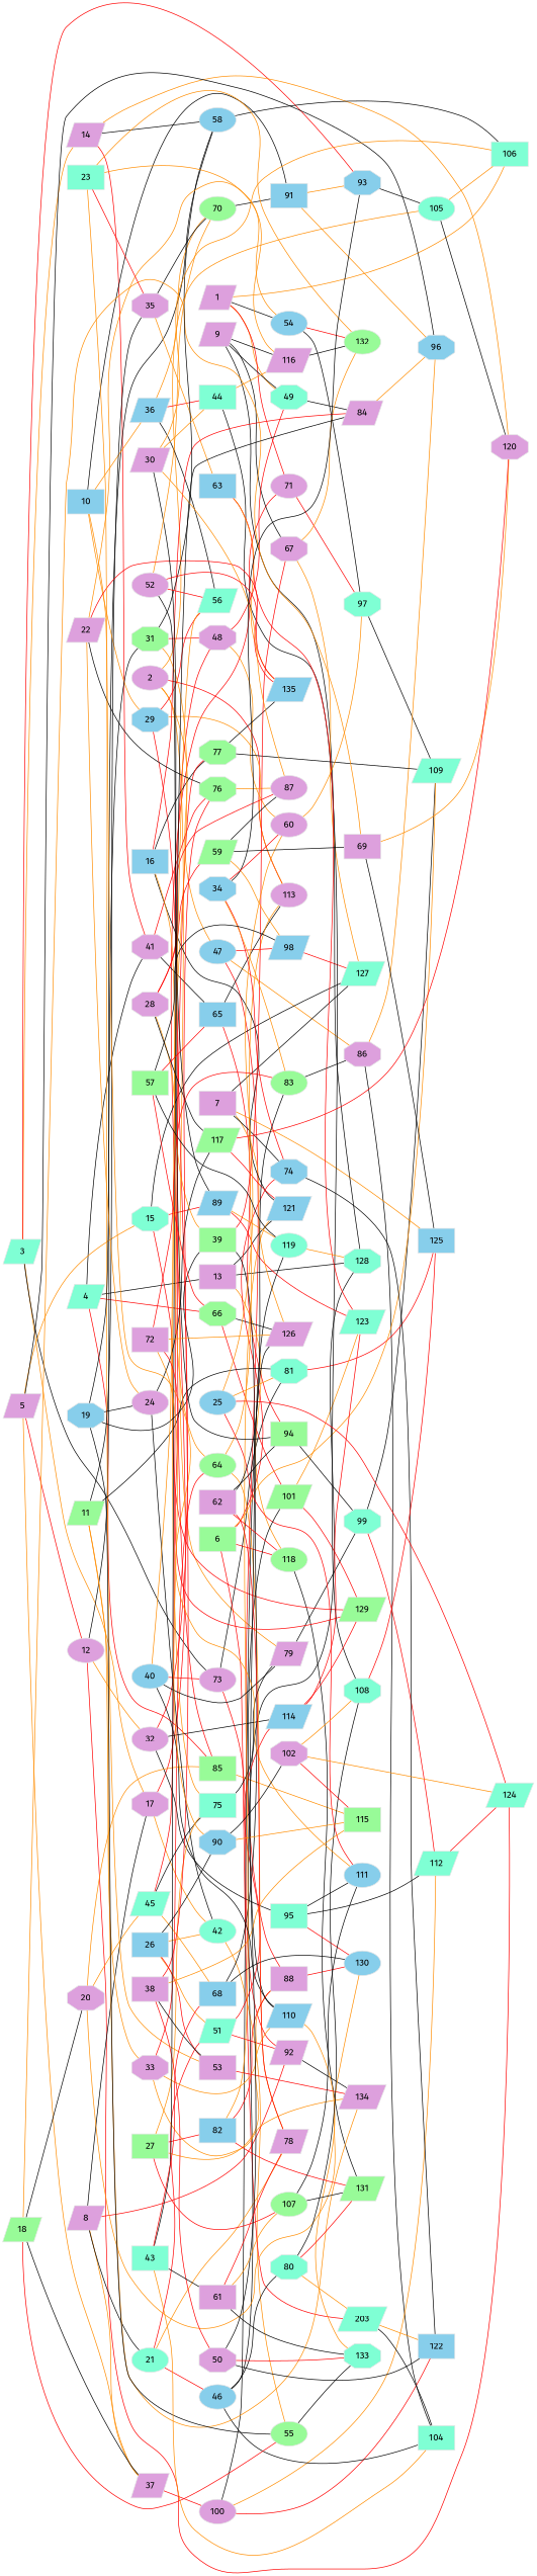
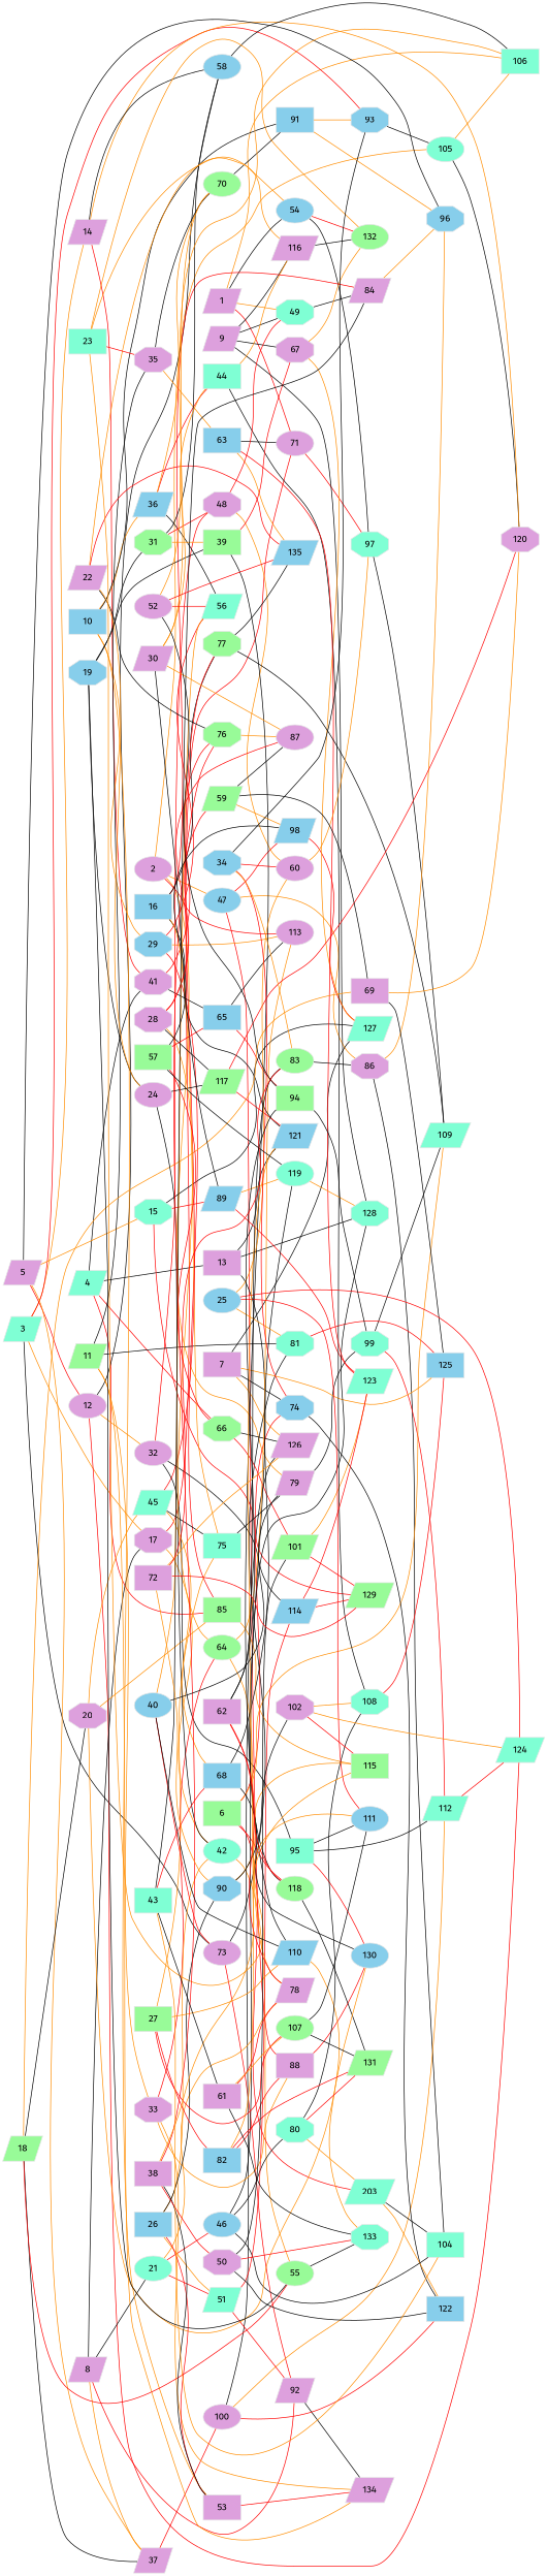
  graph {
    fontname="Fira Sans"
    rankdir=LR
    node [color=gray90 fillcolor=plum fontname="Fira Sans" shape=parallelogram style=filled]
    edge [color=black fontname="Fira Sans"]
    49 [fillcolor=aquamarine shape=octagon]
    1
    54 [fillcolor=skyblue shape=ellipse]
    71 [shape=ellipse]
    106 [fillcolor=aquamarine shape=box]
    84
    132 [fillcolor=palegreen shape=ellipse]
    97 [fillcolor=aquamarine shape=octagon]
    2 [shape=ellipse]
    47 [fillcolor=skyblue shape=ellipse]
    79
    105 [fillcolor=aquamarine shape=ellipse]
    113 [shape=ellipse]
    88 [shape=box]
    86 [shape=octagon]
    98 [fillcolor=skyblue]
    99 [fillcolor=aquamarine shape=octagon]
    120 [shape=octagon]
    3 [fillcolor=aquamarine]
    14
    17 [shape=octagon]
    73 [shape=ellipse]
    93 [fillcolor=skyblue shape=octagon]
    41 [shape=octagon]
    58 [fillcolor=skyblue shape=ellipse]
    42 [fillcolor=aquamarine shape=ellipse]
    92
    81 [fillcolor=aquamarine shape=octagon]
    4 [fillcolor=aquamarine]
    13 [shape=box]
    66 [fillcolor=palegreen shape=octagon]
    85 [fillcolor=palegreen shape=box]
    118 [fillcolor=palegreen shape=ellipse]
    128 [fillcolor=aquamarine shape=octagon]
    121 [fillcolor=skyblue]
    76 [fillcolor=palegreen shape=octagon]
    65 [fillcolor=skyblue shape=box]
    126
    101 [fillcolor=palegreen]
    115 [fillcolor=palegreen shape=box]
    12 [shape=ellipse]
    5
    15 [fillcolor=aquamarine shape=octagon]
    37
    96 [fillcolor=skyblue shape=octagon]
    32 [shape=ellipse]
    124 [fillcolor=aquamarine]
    127 [fillcolor=aquamarine]
    89 [fillcolor=skyblue]
    129 [fillcolor=palegreen]
    100 [shape=ellipse]
    6 [fillcolor=palegreen shape=box]
    74 [fillcolor=skyblue shape=octagon]
    n54 [fillcolor=aquamarine label=203]
    109 [fillcolor=aquamarine]
    122 [fillcolor=skyblue shape=box]
    104 [fillcolor=aquamarine shape=box]
    131 [fillcolor=palegreen]
    7 [shape=box]
    125 [fillcolor=skyblue shape=box]
    8
    21 [fillcolor=aquamarine shape=ellipse]
    46 [fillcolor=skyblue shape=ellipse]
    51 [fillcolor=aquamarine]
    78
    134
    9
    67 [shape=octagon]
    116
    10 [fillcolor=skyblue shape=box]
    29 [fillcolor=skyblue shape=octagon]
    36 [fillcolor=skyblue]
    53 [shape=box]
    91 [fillcolor=skyblue shape=box]
    56 [fillcolor=aquamarine]
    44 [fillcolor=aquamarine shape=box]
    70 [fillcolor=palegreen shape=ellipse]
    11 [fillcolor=palegreen]
    33 [shape=octagon]
    35 [shape=octagon]
    64 [fillcolor=palegreen shape=ellipse]
    63 [fillcolor=skyblue shape=box]
    48 [shape=octagon]
    95 [fillcolor=aquamarine shape=box]
    114 [fillcolor=skyblue]
    119 [fillcolor=aquamarine shape=ellipse]
    123 [fillcolor=aquamarine]
    16 [fillcolor=skyblue shape=box]
    75 [fillcolor=aquamarine shape=box]
    77 [fillcolor=palegreen shape=octagon]
    135 [fillcolor=skyblue]
    55 [fillcolor=palegreen shape=ellipse]
    18 [fillcolor=palegreen]
    20 [shape=octagon]
    69 [shape=box]
    45 [fillcolor=aquamarine]
    130 [fillcolor=skyblue shape=ellipse]
    133 [fillcolor=aquamarine shape=octagon]
    19 [fillcolor=skyblue shape=octagon]
    24 [shape=ellipse]
    31 [fillcolor=palegreen shape=octagon]
    39 [fillcolor=palegreen shape=box]
    117 [fillcolor=palegreen]
    110 [fillcolor=skyblue]
    68 [fillcolor=skyblue shape=box]
    80 [fillcolor=aquamarine shape=octagon]
    22
    87 [shape=ellipse]
    23 [fillcolor=aquamarine shape=box]
    111 [fillcolor=skyblue shape=ellipse]
    25 [fillcolor=skyblue shape=ellipse]
    60 [shape=ellipse]
    26 [fillcolor=skyblue shape=box]
    90 [fillcolor=skyblue shape=octagon]
    102 [shape=octagon]
    27 [fillcolor=palegreen shape=box]
    82 [fillcolor=skyblue shape=box]
    107 [fillcolor=palegreen shape=ellipse]
    28 [shape=octagon]
    59 [fillcolor=palegreen]
    30
    108 [fillcolor=aquamarine shape=octagon]
    112 [fillcolor=aquamarine]
    34 [fillcolor=skyblue shape=octagon]
    83 [fillcolor=palegreen shape=ellipse]
    38 [shape=box]
    50 [shape=octagon]
    40 [fillcolor=skyblue shape=ellipse]
    94 [fillcolor=palegreen shape=box]
    43 [fillcolor=aquamarine shape=box]
    61 [shape=box]
    52 [shape=ellipse]
    57 [fillcolor=palegreen shape=box]
    62 [shape=box]
    72 [shape=box]
    49 -- 84
    1 -- 49 [color=darkorange]
    1 -- 54
    1 -- 71 [color=red]
    1 -- 106 [color=darkorange]
    54 -- 132 [color=red]
    54 -- 97
    71 -- 97 [color=red]
    84 -- 96 [color=darkorange]
    97 -- 109
    2 -- 47 [color=darkorange]
    2 -- 79 [color=darkorange]
    2 -- 105 [color=darkorange]
    2 -- 113 [color=red]
    47 -- 88 [color=red]
    47 -- 86 [color=darkorange]
    47 -- 98 [color=red]
    79 -- 99
    105 -- 106 [color=darkorange]
    105 -- 120
    88 -- 130 [color=red]
    86 -- 96 [color=darkorange]
    86 -- 104
    98 -- 127 [color=red]
    99 -- 109
    99 -- 112 [color=red]
    3 -- 14 [color=darkorange]
    3 -- 17 [color=darkorange]
    3 -- 73
    3 -- 93 [color=red]
    14 -- 120 [color=darkorange]
    14 -- 41 [color=red]
    14 -- 58
    17 -- 71 [color=red]
    17 -- 42 [color=darkorange]
    73 -- 92 [color=red]
    73 -- 81
    93 -- 105
    41 -- 76 [color=red]
    41 -- 65
    58 -- 106
    42 -- 55 [color=darkorange]
    92 -- 134
    81 -- 125 [color=red]
    4 -- 41
    4 -- 13
    4 -- 66 [color=red]
    4 -- 85 [color=red]
-   13 -- 118 [color=darkorange]
+   13 -- 118
    13 -- 128
    13 -- 121
    66 -- 126
    66 -- 101 [color=red]
    85 -- 115 [color=darkorange]
    118 -- 131
    76 -- 87 [color=darkorange]
    65 -- 113
    65 -- 94 [color=red]
    101 -- 129 [color=red]
    101 -- 123 [color=darkorange]
    12 -- 58
    12 -- 32 [color=darkorange]
    12 -- 124 [color=red]
    5 -- 12 [color=red]
    5 -- 15 [color=darkorange]
    5 -- 37 [color=darkorange]
    5 -- 96
    15 -- 127
    15 -- 89 [color=red]
    15 -- 129 [color=red]
    37 -- 100 [color=red]
    32 -- 48 [color=red]
    32 -- 95
    32 -- 114
    89 -- 119 [color=darkorange]
    89 -- 123 [color=red]
    100 -- 126
    100 -- 122 [color=red]
    100 -- 112 [color=darkorange]
    6 -- 118 [color=red]
    6 -- 74 [color=red]
    6 -- n54 [color=red]
    6 -- 109 [color=darkorange]
    74 -- 122
    n54 -- 122 [color=darkorange]
    n54 -- 104
    7 -- 126 [color=darkorange]
    7 -- 127
    7 -- 74
    7 -- 125 [color=darkorange]
    8 -- 17
    8 -- 92 [color=red]
    8 -- 37 [color=darkorange]
    8 -- 21
    21 -- 46 [color=red]
    21 -- 51 [color=red]
    21 -- 78 [color=darkorange]
    46 -- 128
    46 -- 104
    46 -- 80
    51 -- 92 [color=red]
    51 -- 114 [color=red]
    9 -- 49
    9 -- 128
    9 -- 67
    9 -- 116
    67 -- 132 [color=darkorange]
    67 -- 127 [color=darkorange]
    116 -- 132
    10 -- 29 [color=darkorange]
    10 -- 36 [color=darkorange]
    10 -- 53 [color=darkorange]
    10 -- 91
    29 -- 113 [color=darkorange]
    29 -- 85 [color=red]
    29 -- 56 [color=red]
    36 -- 56
    36 -- 44 [color=red]
    36 -- 70 [color=darkorange]
    53 -- 134 [color=red]
    91 -- 93 [color=darkorange]
    91 -- 96 [color=darkorange]
    44 -- 116 [color=darkorange]
    44 -- 108
    70 -- 91
    11 -- 81
    11 -- 134 [color=darkorange]
    11 -- 33 [color=darkorange]
    11 -- 35
    33 -- 88 [color=darkorange]
    33 -- 134 [color=darkorange]
    33 -- 64 [color=red]
    35 -- 70
    35 -- 63 [color=darkorange]
    64 -- 113 [color=darkorange]
    64 -- 78 [color=darkorange]
+   63 -- 71
    63 -- 123 [color=red]
    63 -- 135 [color=darkorange]
    48 -- 49 [color=red]
    48 -- 60 [color=darkorange]
    95 -- 130 [color=red]
    95 -- 111
    95 -- 112
    114 -- 129 [color=red]
    114 -- 123 [color=red]
    119 -- 128 [color=darkorange]
    16 -- 84 [color=red]
    16 -- 121
    16 -- 75 [color=darkorange]
    16 -- 77
    75 -- 79
    77 -- 109
    77 -- 135
    55 -- 133
    18 -- 37
    18 -- 55 [color=red]
    18 -- 20
    18 -- 69 [color=darkorange]
    20 -- 85 [color=darkorange]
    20 -- 45 [color=darkorange]
    20 -- 130 [color=darkorange]
    69 -- 120 [color=darkorange]
    69 -- 125
    45 -- 75
    45 -- 77 [color=red]
    45 -- 68 [color=darkorange]
    19 -- 55
    19 -- 24
    19 -- 31
    19 -- 39
    24 -- 42
    24 -- 117
    31 -- 58
    31 -- 48 [color=red]
    31 -- 39 [color=darkorange]
    39 -- 67 [color=red]
    39 -- 110
    117 -- 120 [color=red]
    117 -- 121 [color=red]
    110 -- 133 [color=darkorange]
    68 -- 119
    68 -- 130
    80 -- n54 [color=darkorange]
    80 -- 131 [color=red]
    80 -- 108
    22 -- 54 [color=darkorange]
    22 -- 76
    22 -- 135 [color=red]
    22 -- 24 [color=darkorange]
    23 -- 132 [color=darkorange]
    23 -- 116 [color=darkorange]
    23 -- 35 [color=red]
    23 -- 111 [color=darkorange]
    25 -- 81 [color=darkorange]
    25 -- 124 [color=red]
    25 -- 111 [color=red]
    25 -- 60 [color=darkorange]
    60 -- 97 [color=darkorange]
    26 -- 42 [color=darkorange]
    26 -- 51 [color=darkorange]
    26 -- 53 [color=red]
    26 -- 90
    90 -- 115 [color=darkorange]
    90 -- 102
    102 -- 115 [color=red]
    102 -- 124 [color=darkorange]
    102 -- 108 [color=darkorange]
    27 -- 75 [color=darkorange]
    27 -- 110 [color=darkorange]
    27 -- 82 [color=red]
    27 -- 107 [color=red]
    82 -- 88 [color=red]
    82 -- 121 [color=darkorange]
    82 -- 131 [color=red]
    107 -- 131
    107 -- 111
    28 -- 64 [color=darkorange]
    28 -- 117
    28 -- 87 [color=red]
    28 -- 59 [color=red]
    59 -- 98 [color=darkorange]
    59 -- 69
    59 -- 87
    30 -- 106 [color=darkorange]
    30 -- 89
    30 -- 44 [color=darkorange]
    30 -- 87 [color=darkorange]
    108 -- 125 [color=red]
    112 -- 124 [color=red]
    34 -- 93
    34 -- 74 [color=red]
    34 -- 60 [color=red]
    34 -- 83 [color=darkorange]
    83 -- 86
    38 -- 76 [color=red]
    38 -- 115 [color=darkorange]
    38 -- 53
    38 -- 50 [color=red]
    50 -- 101
    50 -- 122
    50 -- 133 [color=red]
    40 -- 79
    40 -- 73 [color=red]
    40 -- 56 [color=darkorange]
    40 -- 110
    94 -- 99
    43 -- 84
    43 -- 104 [color=darkorange]
    43 -- 68 [color=red]
    43 -- 61
    61 -- 78 [color=red]
    61 -- 133
    61 -- 107 [color=darkorange]
    52 -- 56 [color=red]
    52 -- 70 [color=darkorange]
    52 -- 135 [color=red]
    52 -- 94
    57 -- 98
    57 -- 66 [color=red]
    57 -- 65 [color=red]
    57 -- 119
    62 -- 118 [color=red]
    62 -- 78 [color=red]
    62 -- 83
    62 -- 94
    72 -- 126 [color=darkorange]
    72 -- 129 [color=red]
    72 -- 90 [color=darkorange]
    72 -- 83 [color=red]
  }
